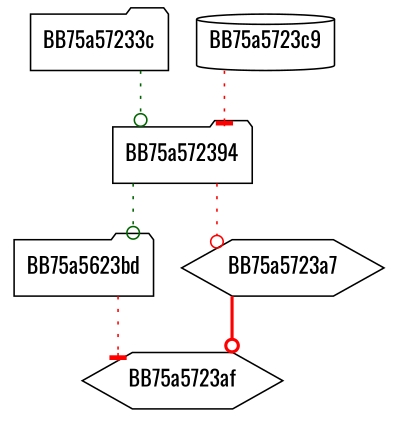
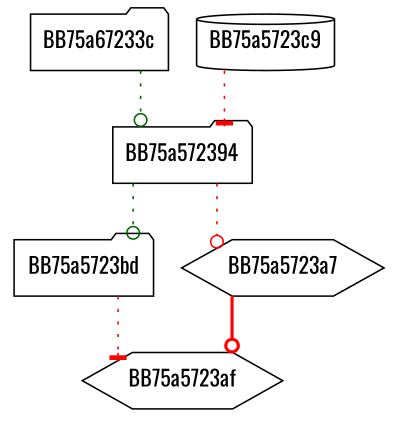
  digraph {
    fontname=Oswald
    splines=ortho
    node [fontname=Oswald shape=folder]
    edge [arrowhead=odot color=red fontname=Oswald style=dotted]
-   BB75a57233c
+   BB75a57233c [label=BB75a67233c]
    BB75a572394
    BB75a5723c9 [shape=cylinder]
-   BB75a5723bd [label=BB75a5623bd]
+   BB75a5723bd
    BB75a5723a7 [shape=hexagon]
    BB75a5723af [shape=hexagon]
    BB75a57233c -> BB75a572394 [color=darkgreen]
    BB75a572394 -> BB75a5723bd [color=darkgreen]
    BB75a572394 -> BB75a5723a7
    BB75a5723c9 -> BB75a572394 [arrowhead=tee]
    BB75a5723bd -> BB75a5723af [arrowhead=tee]
    BB75a5723a7 -> BB75a5723af [style=bold]
  }
